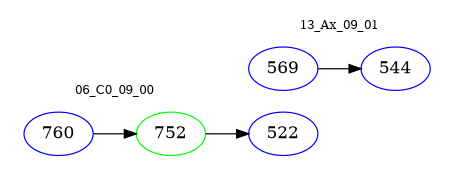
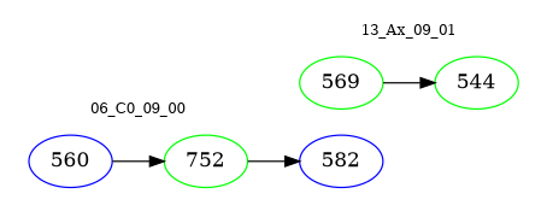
  digraph {
    rankdir=LR
    node [color=blue]
    edge [color=black]
-   n1 [label=569]
-   n2 [label=544]
-   n3 [label=522]
-   n4 [label=760]
+   n1 [color=green label=569]
+   n2 [color=green label=544]
+   n3 [label=582]
+   n4 [label=560]
    n5 [color=green label=752]
    subgraph cluster_1 {
      color=white
      fontsize=10
      label="13_Ax_09_01"
      n1
      n2
      n3
    }
    subgraph cluster_2 {
      color=white
      fontsize=10
      label="06_C0_09_00"
      n4
      n5
    }
    n1 -> n2
    n4 -> n5
    n5 -> n3
  }
